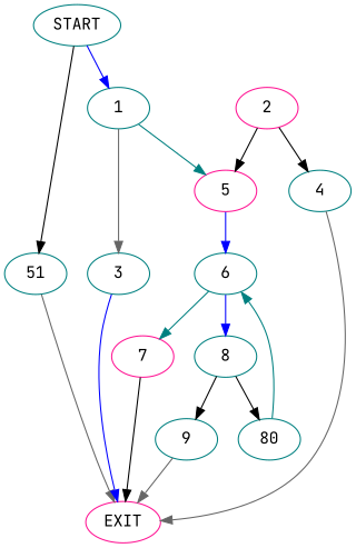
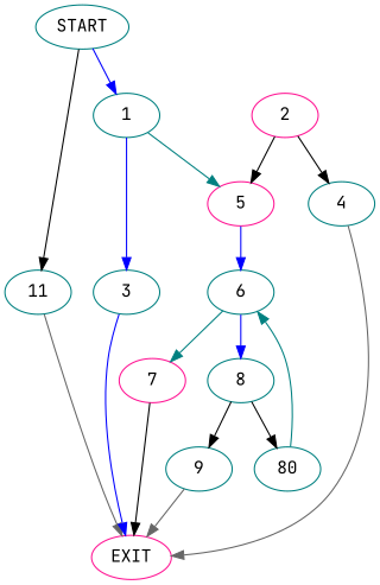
  digraph {
    fontname="JetBrains Mono"
    node [color=teal fontname="JetBrains Mono"]
    edge [color=black fontname="JetBrains Mono"]
    n1 [label=START]
    1
-   11 [label=51]
+   11
    3
    5 [color=deeppink]
    n6 [color=deeppink label=EXIT]
    2 [color=deeppink]
    4
    6
    7 [color=deeppink]
    8
    9
    n13 [label=80]
    n1 -> 1 [color=blue]
    n1 -> 11
-   1 -> 3 [color=gray40]
+   1 -> 3 [color=blue]
    1 -> 5 [color=teal]
    11 -> n6 [color=gray40]
    3 -> n6 [color=blue]
    5 -> 6 [color=blue]
    2 -> 5
    2 -> 4
    4 -> n6 [color=gray40]
    6 -> 7 [color=teal]
    6 -> 8 [color=blue]
    7 -> n6
    8 -> 9
    8 -> n13
    9 -> n6 [color=gray40]
    n13 -> 6 [color=teal]
  }
